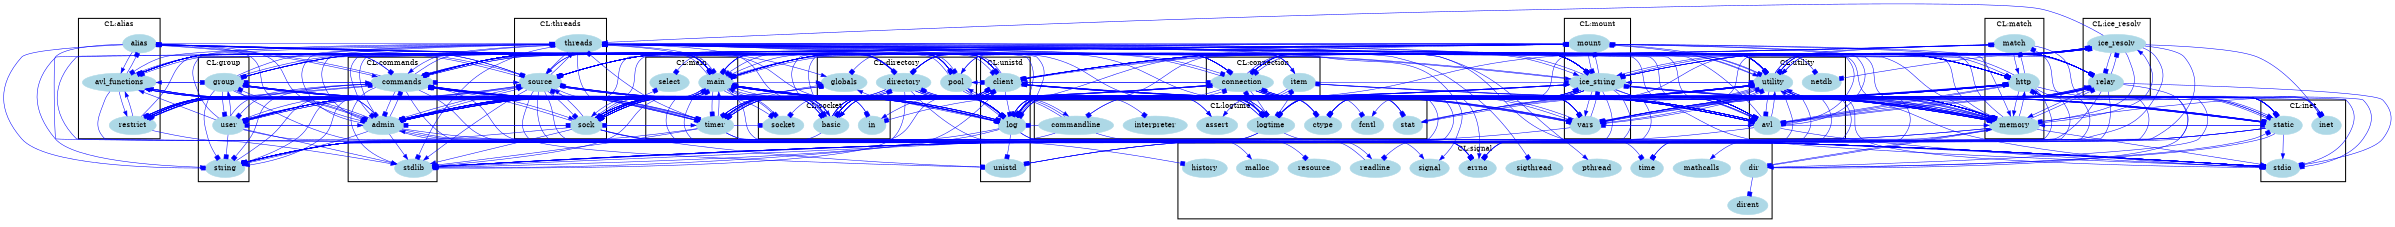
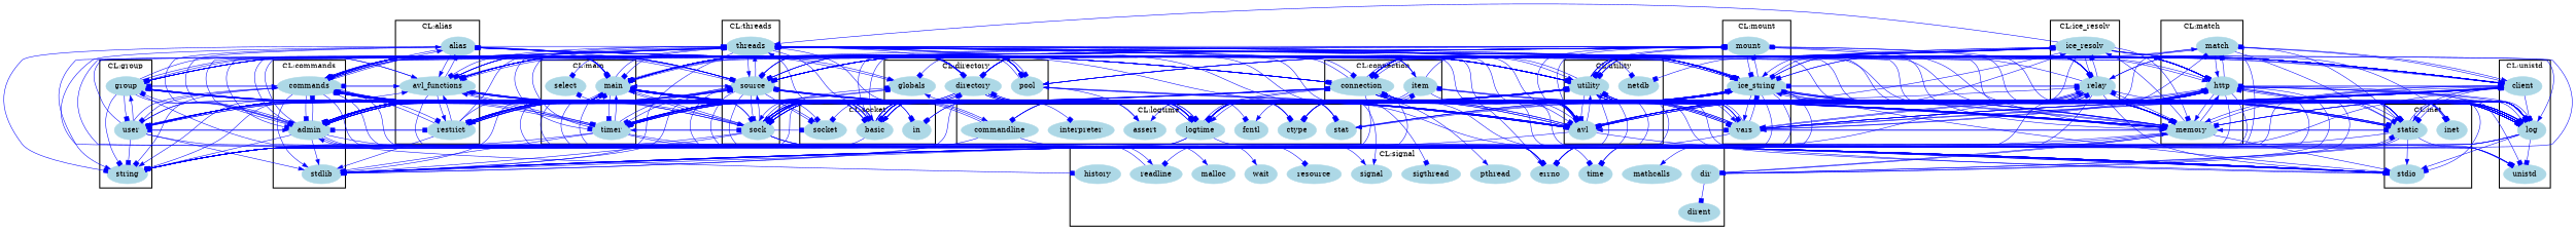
  digraph {
    node [color=lightblue fontcolor=black shape=ellipse style=filled]
    edge [arrowhead=box color=blue font=6]
    n1 [label=commands]
    n2 [label=stdlib]
    n3 [label=admin]
    n4 [label=mount]
    n5 [label=vars]
    n6 [label=ice_string]
    n7 [label=match]
    n8 [label=http]
    n9 [label=memory]
    n10 [label=ice_resolv]
    n11 [label=relay]
    n12 [label=alias]
    n13 [label=avl_functions]
    n14 [label=restrict]
    n15 [label=unistd]
    n16 [label=log]
    n17 [label=client]
    n18 [label=utility]
    n19 [label=netdb]
    n20 [label=avl]
    n21 [label=threads]
    n22 [label=source]
    n23 [label=sock]
    n24 [label=socket]
    n25 [label=in]
    n26 [label=basic]
    n27 [label=group]
    n28 [label=user]
    n29 [label=string]
    n30 [label=inet]
    n31 [label=stdio]
    n32 [label=static]
    n33 [label=main]
    n34 [label=timer]
    n35 [label=select]
    n36 [label=directory]
    n37 [label=globals]
    n38 [label=pool]
    n39 [label=connection]
    n40 [label=item]
    n41 [label=logtime]
    n42 [label=interpreter]
    n43 [label=stat]
    n44 [label=ctype]
    n45 [label=assert]
    n46 [label=commandline]
    n47 [label=fcntl]
    n48 [label=signal]
    n49 [label=resource]
    n50 [label=time]
    n51 [label=errno]
    n52 [label=mathcalls]
    n53 [label=dirent]
    n54 [label=dir]
    n55 [label=history]
    n56 [label=sigthread]
    n57 [label=readline]
    n58 [label=malloc]
    n59 [label=pthread]
+   n60 [label=wait]
    subgraph cluster_1 {
      color=black
      label="CL:commands"
      style=bold
      n1
      n2
      n3
    }
    subgraph cluster_2 {
      color=black
      label="CL:mount"
      style=bold
      n4
      n5
      n6
    }
    subgraph cluster_3 {
      color=black
      label="CL:match"
      style=bold
      n7
      n8
      n9
    }
    subgraph cluster_4 {
      color=black
      label="CL:ice_resolv"
      style=bold
      n10
      n11
    }
    subgraph cluster_5 {
      color=black
      label="CL:alias"
      style=bold
      n12
      n13
      n14
    }
    subgraph cluster_6 {
      color=black
      label="CL:unistd"
      style=bold
      n15
      n16
      n17
    }
    subgraph cluster_7 {
      color=black
      label="CL:utility"
      style=bold
      n18
      n19
      n20
    }
    subgraph cluster_8 {
      color=black
      label="CL:threads"
      style=bold
      n21
      n22
      n23
    }
    subgraph cluster_9 {
      color=black
      label="CL:socket"
      style=bold
      n24
      n25
      n26
    }
    subgraph cluster_10 {
      color=black
      label="CL:group"
      style=bold
      n27
      n28
      n29
    }
    subgraph cluster_11 {
      color=black
      label="CL:inet"
      style=bold
      n30
      n31
      n32
    }
    subgraph cluster_12 {
      color=black
      label="CL:main"
      style=bold
      n33
      n34
      n35
    }
    subgraph cluster_13 {
      color=black
      label="CL:directory"
      style=bold
      n36
      n37
      n38
    }
    subgraph cluster_14 {
      color=black
      label="CL:connection"
      style=bold
      n39
      n40
    }
    subgraph cluster_15 {
      color=black
      label="CL:logtime"
      style=bold
      n41
      n42
      n43
      n44
      n45
      n46
      n47
    }
    subgraph cluster_16 {
      color=black
      label="CL:signal"
      style=bold
      n48
      n49
      n50
      n51
      n52
      n53
      n54
      n55
      n56
      n57
      n58
      n59
+     n60
    }
    n1 -> n2 [arrowhead=normal]
    n1 -> n3
    n1 -> n4
    n1 -> n6
    n1 -> n8 [arrowhead=normal]
    n1 -> n9
    n1 -> n10
    n1 -> n11 [arrowhead=normal]
    n1 -> n12 [arrowhead=normal]
    n1 -> n13 [arrowhead=normal]
    n1 -> n14
    n1 -> n16
    n1 -> n17
    n1 -> n18 [arrowhead=normal]
    n1 -> n20
    n1 -> n21
    n1 -> n22 [arrowhead=normal]
    n1 -> n23 [arrowhead=normal]
    n1 -> n26 [arrowhead=normal]
    n1 -> n27
    n1 -> n28
    n1 -> n29
    n1 -> n31 [arrowhead=normal]
    n1 -> n33 [arrowhead=normal]
    n1 -> n34
    n1 -> n36 [arrowhead=normal]
    n1 -> n37 [arrowhead=normal]
    n1 -> n38 [arrowhead=normal]
    n1 -> n39
    n1 -> n40 [arrowhead=normal]
    n1 -> n41
    n1 -> n44 [arrowhead=normal]
    n1 -> n51
    n1 -> n58 [arrowhead=normal]
    n3 -> n1
    n3 -> n2 [arrowhead=normal]
    n3 -> n4
    n3 -> n6 [arrowhead=normal]
    n3 -> n8 [arrowhead=normal]
    n3 -> n9 [arrowhead=normal]
    n3 -> n12 [arrowhead=normal]
    n3 -> n14
    n3 -> n16 [arrowhead=normal]
    n3 -> n17 [arrowhead=normal]
    n3 -> n18
    n3 -> n20
    n3 -> n21
    n3 -> n22 [arrowhead=normal]
    n3 -> n23
    n3 -> n27
    n3 -> n28
    n3 -> n29
    n3 -> n31
    n3 -> n33
    n3 -> n37
    n3 -> n39 [arrowhead=normal]
    n3 -> n40
    n3 -> n41 [arrowhead=normal]
    n3 -> n55
    n3 -> n57 [arrowhead=normal]
    n4 -> n1 [arrowhead=normal]
    n4 -> n3
    n4 -> n6
    n4 -> n9 [arrowhead=normal]
    n4 -> n13
    n4 -> n16
    n4 -> n18
    n4 -> n20
    n4 -> n21
    n4 -> n26
    n4 -> n27 [arrowhead=normal]
    n4 -> n29 [arrowhead=normal]
    n4 -> n31 [arrowhead=normal]
    n4 -> n33
    n5 -> n1
    n5 -> n6
    n5 -> n8
    n5 -> n9 [arrowhead=normal]
    n5 -> n11
    n5 -> n13 [arrowhead=normal]
    n5 -> n16
    n5 -> n17
    n5 -> n18
    n5 -> n20 [arrowhead=normal]
    n5 -> n28 [arrowhead=normal]
    n5 -> n29 [arrowhead=normal]
    n5 -> n32 [arrowhead=normal]
    n5 -> n33 [arrowhead=normal]
    n5 -> n39
    n5 -> n41 [arrowhead=normal]
    n6 -> n1 [arrowhead=normal]
    n6 -> n2
    n6 -> n3 [arrowhead=normal]
    n6 -> n4
    n6 -> n5 [arrowhead=normal]
    n6 -> n8 [arrowhead=normal]
    n6 -> n9
    n6 -> n10
    n6 -> n11
    n6 -> n12 [arrowhead=normal]
    n6 -> n13 [arrowhead=normal]
    n6 -> n14 [arrowhead=normal]
    n6 -> n16 [arrowhead=normal]
    n6 -> n17 [arrowhead=normal]
    n6 -> n18
    n6 -> n21 [arrowhead=normal]
    n6 -> n22 [arrowhead=normal]
    n6 -> n23 [arrowhead=normal]
    n6 -> n26 [arrowhead=normal]
    n6 -> n27 [arrowhead=normal]
    n6 -> n28
    n6 -> n29
    n6 -> n30
    n6 -> n31
    n6 -> n32
    n6 -> n33
    n6 -> n34
    n6 -> n36
    n6 -> n39 [arrowhead=normal]
    n6 -> n41
    n6 -> n44 [arrowhead=normal]
    n6 -> n57
    n7 -> n8 [arrowhead=normal]
    n7 -> n14
    n7 -> n17 [arrowhead=normal]
    n7 -> n18 [arrowhead=normal]
    n7 -> n32
    n8 -> n1
    n8 -> n2 [arrowhead=normal]
    n8 -> n3 [arrowhead=normal]
    n8 -> n5
    n8 -> n6
    n8 -> n7
    n8 -> n9 [arrowhead=normal]
    n8 -> n13
    n8 -> n14 [arrowhead=normal]
    n8 -> n15
    n8 -> n16
    n8 -> n17
    n8 -> n18
    n8 -> n20 [arrowhead=normal]
    n8 -> n21 [arrowhead=normal]
    n8 -> n22
    n8 -> n23 [arrowhead=normal]
    n8 -> n26 [arrowhead=normal]
    n8 -> n29
    n8 -> n31
    n8 -> n32 [arrowhead=normal]
    n8 -> n33
    n8 -> n36 [arrowhead=normal]
    n8 -> n39 [arrowhead=normal]
    n8 -> n41
    n8 -> n43 [arrowhead=normal]
    n8 -> n44
    n8 -> n51
    n8 -> n54 [arrowhead=normal]
    n9 -> n1
    n9 -> n2 [arrowhead=normal]
    n9 -> n3
    n9 -> n4 [arrowhead=normal]
    n9 -> n5 [arrowhead=normal]
    n9 -> n6 [arrowhead=normal]
    n9 -> n8 [arrowhead=normal]
    n9 -> n10 [arrowhead=normal]
    n9 -> n11
    n9 -> n12
    n9 -> n14 [arrowhead=normal]
    n9 -> n16
    n9 -> n17 [arrowhead=normal]
    n9 -> n18 [arrowhead=normal]
    n9 -> n21
    n9 -> n22
    n9 -> n23 [arrowhead=normal]
    n9 -> n26
    n9 -> n27
    n9 -> n28
    n9 -> n29
    n9 -> n30 [arrowhead=normal]
    n9 -> n31 [arrowhead=normal]
    n9 -> n32
    n9 -> n33 [arrowhead=normal]
    n9 -> n36
    n9 -> n39 [arrowhead=normal]
    n9 -> n40
    n9 -> n41
    n9 -> n46
    n9 -> n52 [arrowhead=normal]
    n9 -> n54
    n10 -> n1 [arrowhead=normal]
    n10 -> n6 [arrowhead=normal]
    n10 -> n9
    n10 -> n11
    n10 -> n16 [arrowhead=normal]
    n10 -> n18 [arrowhead=normal]
    n10 -> n19
    n10 -> n21 [arrowhead=normal]
    n10 -> n23 [arrowhead=normal]
    n10 -> n29 [arrowhead=normal]
    n10 -> n30
    n10 -> n33 [arrowhead=normal]
    n10 -> n39
    n10 -> n44
    n10 -> n51
    n11 -> n1
    n11 -> n2 [arrowhead=normal]
    n11 -> n5 [arrowhead=normal]
    n11 -> n6
    n11 -> n9 [arrowhead=normal]
    n11 -> n10
    n11 -> n16
    n11 -> n17 [arrowhead=normal]
    n11 -> n18
    n11 -> n20
    n11 -> n21
    n11 -> n22 [arrowhead=normal]
    n11 -> n23
    n11 -> n24
    n11 -> n29
    n11 -> n31 [arrowhead=normal]
    n11 -> n33 [arrowhead=normal]
    n11 -> n38 [arrowhead=normal]
    n11 -> n39 [arrowhead=normal]
    n11 -> n41
    n11 -> n44 [arrowhead=normal]
    n11 -> n50
    n12 -> n1 [arrowhead=normal]
    n12 -> n3
    n12 -> n6 [arrowhead=normal]
    n12 -> n9 [arrowhead=normal]
    n12 -> n13 [arrowhead=normal]
    n12 -> n16
    n12 -> n20
    n12 -> n21 [arrowhead=normal]
    n12 -> n22 [arrowhead=normal]
    n12 -> n29
    n12 -> n31 [arrowhead=normal]
    n12 -> n33
    n13 -> n1
    n13 -> n4
    n13 -> n5
    n13 -> n6
    n13 -> n12
    n13 -> n14 [arrowhead=normal]
    n13 -> n16
    n13 -> n18 [arrowhead=normal]
    n13 -> n20 [arrowhead=normal]
    n13 -> n22
    n13 -> n27
    n13 -> n31 [arrowhead=normal]
    n13 -> n33
    n13 -> n34 [arrowhead=normal]
    n14 -> n1
    n14 -> n2 [arrowhead=normal]
    n14 -> n3
    n14 -> n6 [arrowhead=normal]
    n14 -> n7
    n14 -> n8 [arrowhead=normal]
    n14 -> n9 [arrowhead=normal]
    n14 -> n13 [arrowhead=normal]
    n14 -> n16
    n14 -> n17
    n14 -> n20 [arrowhead=normal]
    n14 -> n21 [arrowhead=normal]
    n14 -> n22
    n14 -> n33
    n14 -> n39
    n16 -> n1
    n16 -> n2
    n16 -> n3
    n16 -> n4
    n16 -> n5
    n16 -> n6 [arrowhead=normal]
    n16 -> n8
    n16 -> n9
    n16 -> n13 [arrowhead=normal]
    n16 -> n15
    n16 -> n18
    n16 -> n20 [arrowhead=normal]
    n16 -> n21 [arrowhead=normal]
    n16 -> n22
    n16 -> n23
    n16 -> n27 [arrowhead=normal]
    n16 -> n28 [arrowhead=normal]
    n16 -> n29 [arrowhead=normal]
    n16 -> n31 [arrowhead=normal]
    n16 -> n32 [arrowhead=normal]
    n16 -> n33
    n16 -> n34
    n16 -> n37 [arrowhead=normal]
    n16 -> n39
    n16 -> n41
    n16 -> n51
    n17 -> n1
    n17 -> n2 [arrowhead=normal]
    n17 -> n3
    n17 -> n5
    n17 -> n6
    n17 -> n7 [arrowhead=normal]
    n17 -> n8
    n17 -> n9 [arrowhead=normal]
    n17 -> n11 [arrowhead=normal]
    n17 -> n13 [arrowhead=normal]
    n17 -> n14 [arrowhead=normal]
    n17 -> n16
    n17 -> n18 [arrowhead=normal]
    n17 -> n20
    n17 -> n21
    n17 -> n22 [arrowhead=normal]
    n17 -> n23
    n17 -> n25 [arrowhead=normal]
    n17 -> n26 [arrowhead=normal]
    n17 -> n29 [arrowhead=normal]
    n17 -> n32
    n17 -> n33
    n17 -> n34 [arrowhead=normal]
    n17 -> n38 [arrowhead=normal]
    n17 -> n39
    n18 -> n1
    n18 -> n2 [arrowhead=normal]
    n18 -> n3
    n18 -> n4
    n18 -> n5 [arrowhead=normal]
    n18 -> n6 [arrowhead=normal]
    n18 -> n7 [arrowhead=normal]
    n18 -> n8 [arrowhead=normal]
    n18 -> n9
    n18 -> n10
    n18 -> n11 [arrowhead=normal]
    n18 -> n13
    n18 -> n15 [arrowhead=normal]
    n18 -> n16
    n18 -> n17
    n18 -> n20
    n18 -> n21 [arrowhead=normal]
    n18 -> n22 [arrowhead=normal]
    n18 -> n23
    n18 -> n25
    n18 -> n26 [arrowhead=normal]
    n18 -> n27
    n18 -> n28
    n18 -> n29
    n18 -> n31
    n18 -> n32
    n18 -> n33
    n18 -> n34
    n18 -> n36 [arrowhead=normal]
    n18 -> n37
    n18 -> n39
    n18 -> n41 [arrowhead=normal]
    n18 -> n47 [arrowhead=normal]
    n18 -> n50
-   n18 -> n51 [arrowhead=normal]
+   n18 -> n51
    n20 -> n1 [arrowhead=normal]
    n20 -> n2 [arrowhead=normal]
    n20 -> n3
    n20 -> n4
    n20 -> n5
    n20 -> n8 [arrowhead=normal]
    n20 -> n9 [arrowhead=normal]
    n20 -> n11 [arrowhead=normal]
    n20 -> n12
    n20 -> n13 [arrowhead=normal]
    n20 -> n14
    n20 -> n16 [arrowhead=normal]
    n20 -> n17 [arrowhead=normal]
    n20 -> n18 [arrowhead=normal]
    n20 -> n21 [arrowhead=normal]
    n20 -> n22 [arrowhead=normal]
    n20 -> n26 [arrowhead=normal]
    n20 -> n27 [arrowhead=normal]
    n20 -> n28
    n20 -> n31 [arrowhead=normal]
    n20 -> n33
    n20 -> n34
    n20 -> n36 [arrowhead=normal]
    n20 -> n38 [arrowhead=normal]
    n20 -> n39 [arrowhead=normal]
    n20 -> n45 [arrowhead=normal]
    n21 -> n1 [arrowhead=normal]
    n21 -> n2
    n21 -> n3
    n21 -> n6 [arrowhead=normal]
    n21 -> n8 [arrowhead=normal]
    n21 -> n9 [arrowhead=normal]
    n21 -> n13
    n21 -> n16 [arrowhead=normal]
    n21 -> n17
    n21 -> n18 [arrowhead=normal]
    n21 -> n20
    n21 -> n22 [arrowhead=normal]
    n21 -> n31 [arrowhead=normal]
    n21 -> n33
    n21 -> n34
    n21 -> n38
    n21 -> n39
    n21 -> n41
    n21 -> n45 [arrowhead=normal]
    n21 -> n48 [arrowhead=normal]
    n21 -> n56
    n21 -> n59 [arrowhead=normal]
    n22 -> n1
    n22 -> n2 [arrowhead=normal]
    n22 -> n3 [arrowhead=normal]
    n22 -> n6
    n22 -> n8 [arrowhead=normal]
    n22 -> n9
    n22 -> n11 [arrowhead=normal]
    n22 -> n12
    n22 -> n13
    n22 -> n14 [arrowhead=normal]
    n22 -> n15
    n22 -> n16 [arrowhead=normal]
    n22 -> n17 [arrowhead=normal]
    n22 -> n18 [arrowhead=normal]
    n22 -> n20 [arrowhead=normal]
    n22 -> n21 [arrowhead=normal]
    n22 -> n23
    n22 -> n24
    n22 -> n31
    n22 -> n33 [arrowhead=normal]
    n22 -> n34
    n22 -> n38
    n22 -> n39 [arrowhead=normal]
    n22 -> n44
    n22 -> n51
    n23 -> n1 [arrowhead=normal]
    n23 -> n2 [arrowhead=normal]
    n23 -> n3
    n23 -> n6 [arrowhead=normal]
    n23 -> n8
    n23 -> n9
    n23 -> n10 [arrowhead=normal]
    n23 -> n11 [arrowhead=normal]
    n23 -> n15
    n23 -> n16
    n23 -> n17
    n23 -> n18
    n23 -> n22 [arrowhead=normal]
    n23 -> n24
    n23 -> n25
    n23 -> n29 [arrowhead=normal]
    n23 -> n30
    n23 -> n31
    n23 -> n32
    n23 -> n33 [arrowhead=normal]
    n23 -> n34 [arrowhead=normal]
    n23 -> n35
    n23 -> n36 [arrowhead=normal]
    n23 -> n37
    n23 -> n39 [arrowhead=normal]
    n23 -> n44 [arrowhead=normal]
    n23 -> n47
    n23 -> n51
    n26 -> n1 [arrowhead=normal]
    n26 -> n4
    n26 -> n6
    n26 -> n8 [arrowhead=normal]
    n26 -> n9
    n26 -> n16
    n26 -> n17 [arrowhead=normal]
    n26 -> n18
    n26 -> n20 [arrowhead=normal]
    n26 -> n21 [arrowhead=normal]
    n26 -> n27 [arrowhead=normal]
    n26 -> n28
    n26 -> n29
    n26 -> n33 [arrowhead=normal]
    n26 -> n41
    n26 -> n43
    n27 -> n1 [arrowhead=normal]
    n27 -> n3
    n27 -> n4 [arrowhead=normal]
    n27 -> n6 [arrowhead=normal]
    n27 -> n9
    n27 -> n13 [arrowhead=normal]
    n27 -> n16
    n27 -> n18
    n27 -> n20 [arrowhead=normal]
    n27 -> n21
    n27 -> n26
    n27 -> n28
    n27 -> n29
    n27 -> n31
    n27 -> n33
    n28 -> n1 [arrowhead=normal]
    n28 -> n2 [arrowhead=normal]
    n28 -> n3 [arrowhead=normal]
    n28 -> n5
    n28 -> n6 [arrowhead=normal]
    n28 -> n9
    n28 -> n13 [arrowhead=normal]
    n28 -> n16 [arrowhead=normal]
    n28 -> n18 [arrowhead=normal]
    n28 -> n20 [arrowhead=normal]
    n28 -> n21
    n28 -> n26 [arrowhead=normal]
    n28 -> n27 [arrowhead=normal]
    n28 -> n29
    n28 -> n31 [arrowhead=normal]
    n28 -> n33 [arrowhead=normal]
    n29 -> n22
    n32 -> n2 [arrowhead=normal]
    n32 -> n5
    n32 -> n6
    n32 -> n7
    n32 -> n8
    n32 -> n9 [arrowhead=normal]
    n32 -> n13 [arrowhead=normal]
    n32 -> n15 [arrowhead=normal]
    n32 -> n16
    n32 -> n17 [arrowhead=normal]
    n32 -> n18 [arrowhead=normal]
    n32 -> n20
    n32 -> n23
    n32 -> n29
    n32 -> n31 [arrowhead=normal]
    n32 -> n33
    n32 -> n43 [arrowhead=normal]
    n32 -> n54 [arrowhead=normal]
    n33 -> n1 [arrowhead=normal]
    n33 -> n2
    n33 -> n3
    n33 -> n6
    n33 -> n8
    n33 -> n9
    n33 -> n10 [arrowhead=normal]
    n33 -> n13 [arrowhead=normal]
    n33 -> n16
    n33 -> n18
    n33 -> n19
    n33 -> n20
    n33 -> n21 [arrowhead=normal]
    n33 -> n22 [arrowhead=normal]
    n33 -> n23 [arrowhead=normal]
    n33 -> n24 [arrowhead=normal]
    n33 -> n26
    n33 -> n29 [arrowhead=normal]
    n33 -> n31
    n33 -> n32
    n33 -> n34
    n33 -> n36
    n33 -> n37 [arrowhead=normal]
    n33 -> n38
    n33 -> n39 [arrowhead=normal]
    n33 -> n41
    n33 -> n42
    n33 -> n43 [arrowhead=normal]
    n33 -> n46 [arrowhead=normal]
    n33 -> n48 [arrowhead=normal]
    n33 -> n49
+   n33 -> n60 [arrowhead=normal]
    n34 -> n1
    n34 -> n2 [arrowhead=normal]
    n34 -> n6 [arrowhead=normal]
    n34 -> n9 [arrowhead=normal]
    n34 -> n11
    n34 -> n13 [arrowhead=normal]
    n34 -> n16 [arrowhead=normal]
    n34 -> n17
    n34 -> n18 [arrowhead=normal]
    n34 -> n20
    n34 -> n21
    n34 -> n22
    n34 -> n23
    n34 -> n24
    n34 -> n25 [arrowhead=normal]
    n34 -> n29 [arrowhead=normal]
    n34 -> n31 [arrowhead=normal]
    n34 -> n33 [arrowhead=normal]
    n34 -> n36
    n34 -> n37
    n34 -> n41
    n34 -> n51
    n36 -> n1
    n36 -> n2 [arrowhead=normal]
    n36 -> n6
    n36 -> n8
    n36 -> n9
    n36 -> n13 [arrowhead=normal]
    n36 -> n16
    n36 -> n18
    n36 -> n20
    n36 -> n21 [arrowhead=normal]
    n36 -> n22 [arrowhead=normal]
    n36 -> n23 [arrowhead=normal]
    n36 -> n29 [arrowhead=normal]
    n36 -> n31
    n36 -> n33
    n36 -> n34
    n36 -> n41 [arrowhead=normal]
    n38 -> n1 [arrowhead=normal]
    n38 -> n11
    n38 -> n13 [arrowhead=normal]
    n38 -> n16 [arrowhead=normal]
    n38 -> n17
    n38 -> n20
    n38 -> n21
    n38 -> n22
    n38 -> n33 [arrowhead=normal]
    n38 -> n45 [arrowhead=normal]
    n39 -> n1 [arrowhead=normal]
    n39 -> n2 [arrowhead=normal]
    n39 -> n3 [arrowhead=normal]
    n39 -> n5
    n39 -> n6 [arrowhead=normal]
    n39 -> n8
    n39 -> n9 [arrowhead=normal]
    n39 -> n10 [arrowhead=normal]
    n39 -> n14
    n39 -> n16
    n39 -> n17 [arrowhead=normal]
    n39 -> n18 [arrowhead=normal]
    n39 -> n20
    n39 -> n21
    n39 -> n22
    n39 -> n23 [arrowhead=normal]
    n39 -> n29 [arrowhead=normal]
    n39 -> n31 [arrowhead=normal]
    n39 -> n33
    n39 -> n35
    n39 -> n41 [arrowhead=normal]
    n39 -> n51 [arrowhead=normal]
    n40 -> n1 [arrowhead=normal]
    n40 -> n3 [arrowhead=normal]
    n40 -> n6
    n40 -> n9 [arrowhead=normal]
    n40 -> n16 [arrowhead=normal]
    n40 -> n22
    n40 -> n31
    n40 -> n41
    n41 -> n1 [arrowhead=normal]
    n41 -> n2 [arrowhead=normal]
    n41 -> n29
    n41 -> n33
    n41 -> n39
    n41 -> n50
    n43 -> n8 [arrowhead=normal]
    n43 -> n26
    n43 -> n32
    n46 -> n1
    n46 -> n2
    n46 -> n9 [arrowhead=normal]
    n46 -> n16
    n46 -> n31
    n46 -> n33
    n54 -> n8 [arrowhead=normal]
    n54 -> n9 [arrowhead=normal]
    n54 -> n32
    n54 -> n53
    n57 -> n3 [arrowhead=normal]
  }
